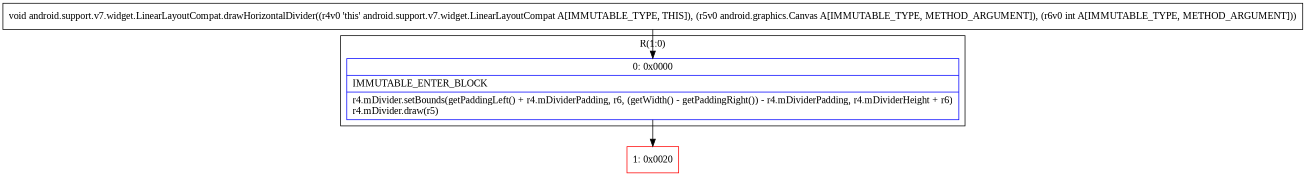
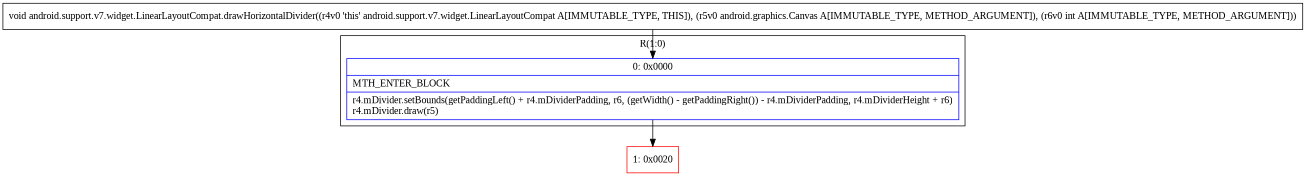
  digraph {
    fontname="Liberation Serif"
    node [shape=record fontname="Liberation Serif"]
    edge [fontname="Liberation Serif"]
-   n1 [color=blue label="{0\:\ 0x0000|IMMUTABLE_ENTER_BLOCK\l|r4.mDivider.setBounds(getPaddingLeft() + r4.mDividerPadding, r6, (getWidth() \- getPaddingRight()) \- r4.mDividerPadding, r4.mDividerHeight + r6)\lr4.mDivider.draw(r5)\l}"]
+   n1 [color=blue label="{0\:\ 0x0000|MTH_ENTER_BLOCK\l|r4.mDivider.setBounds(getPaddingLeft() + r4.mDividerPadding, r6, (getWidth() \- getPaddingRight()) \- r4.mDividerPadding, r4.mDividerHeight + r6)\lr4.mDivider.draw(r5)\l}"]
    n2 [color=red label="{1\:\ 0x0020}"]
    n3 [label="{void android.support.v7.widget.LinearLayoutCompat.drawHorizontalDivider((r4v0 'this' android.support.v7.widget.LinearLayoutCompat A[IMMUTABLE_TYPE, THIS]), (r5v0 android.graphics.Canvas A[IMMUTABLE_TYPE, METHOD_ARGUMENT]), (r6v0 int A[IMMUTABLE_TYPE, METHOD_ARGUMENT])) }"]
    subgraph cluster_1 {
      label="R(1:0)"
      n1
    }
    n1 -> n2
    n3 -> n1
  }
